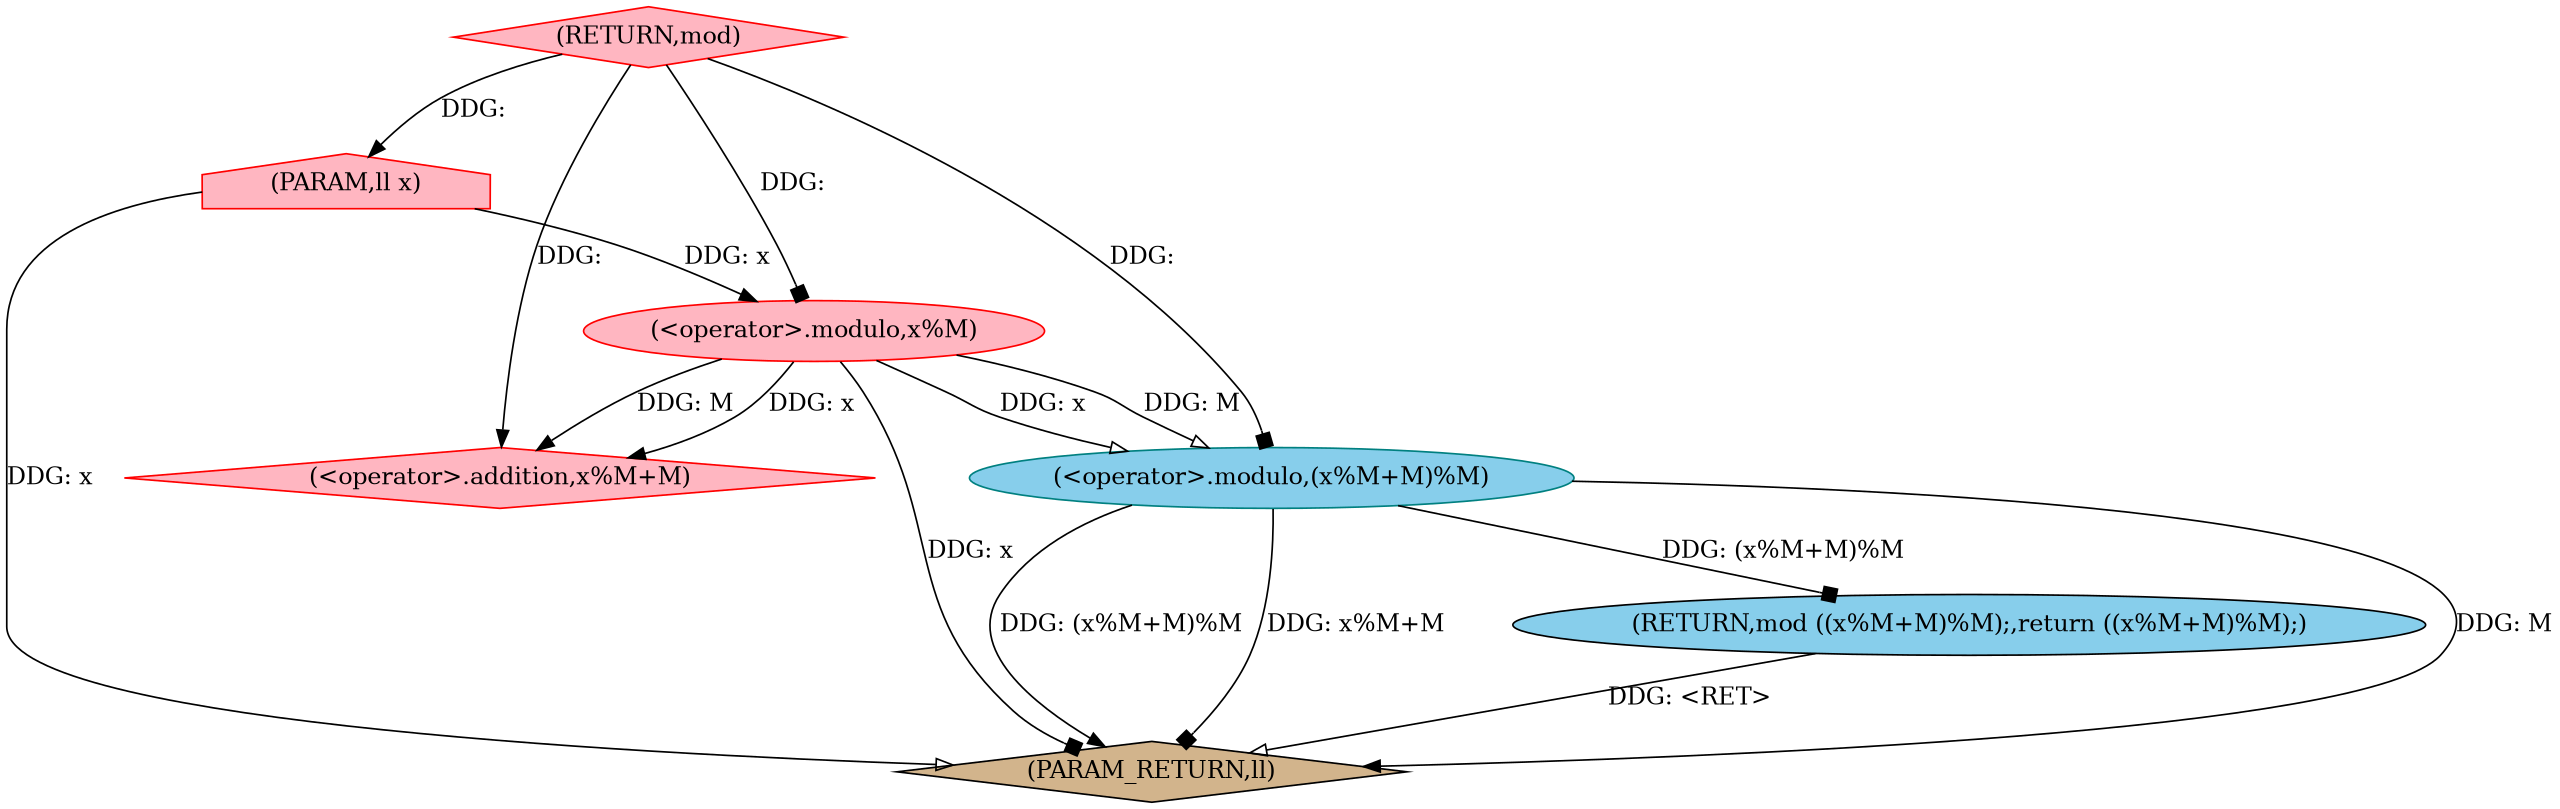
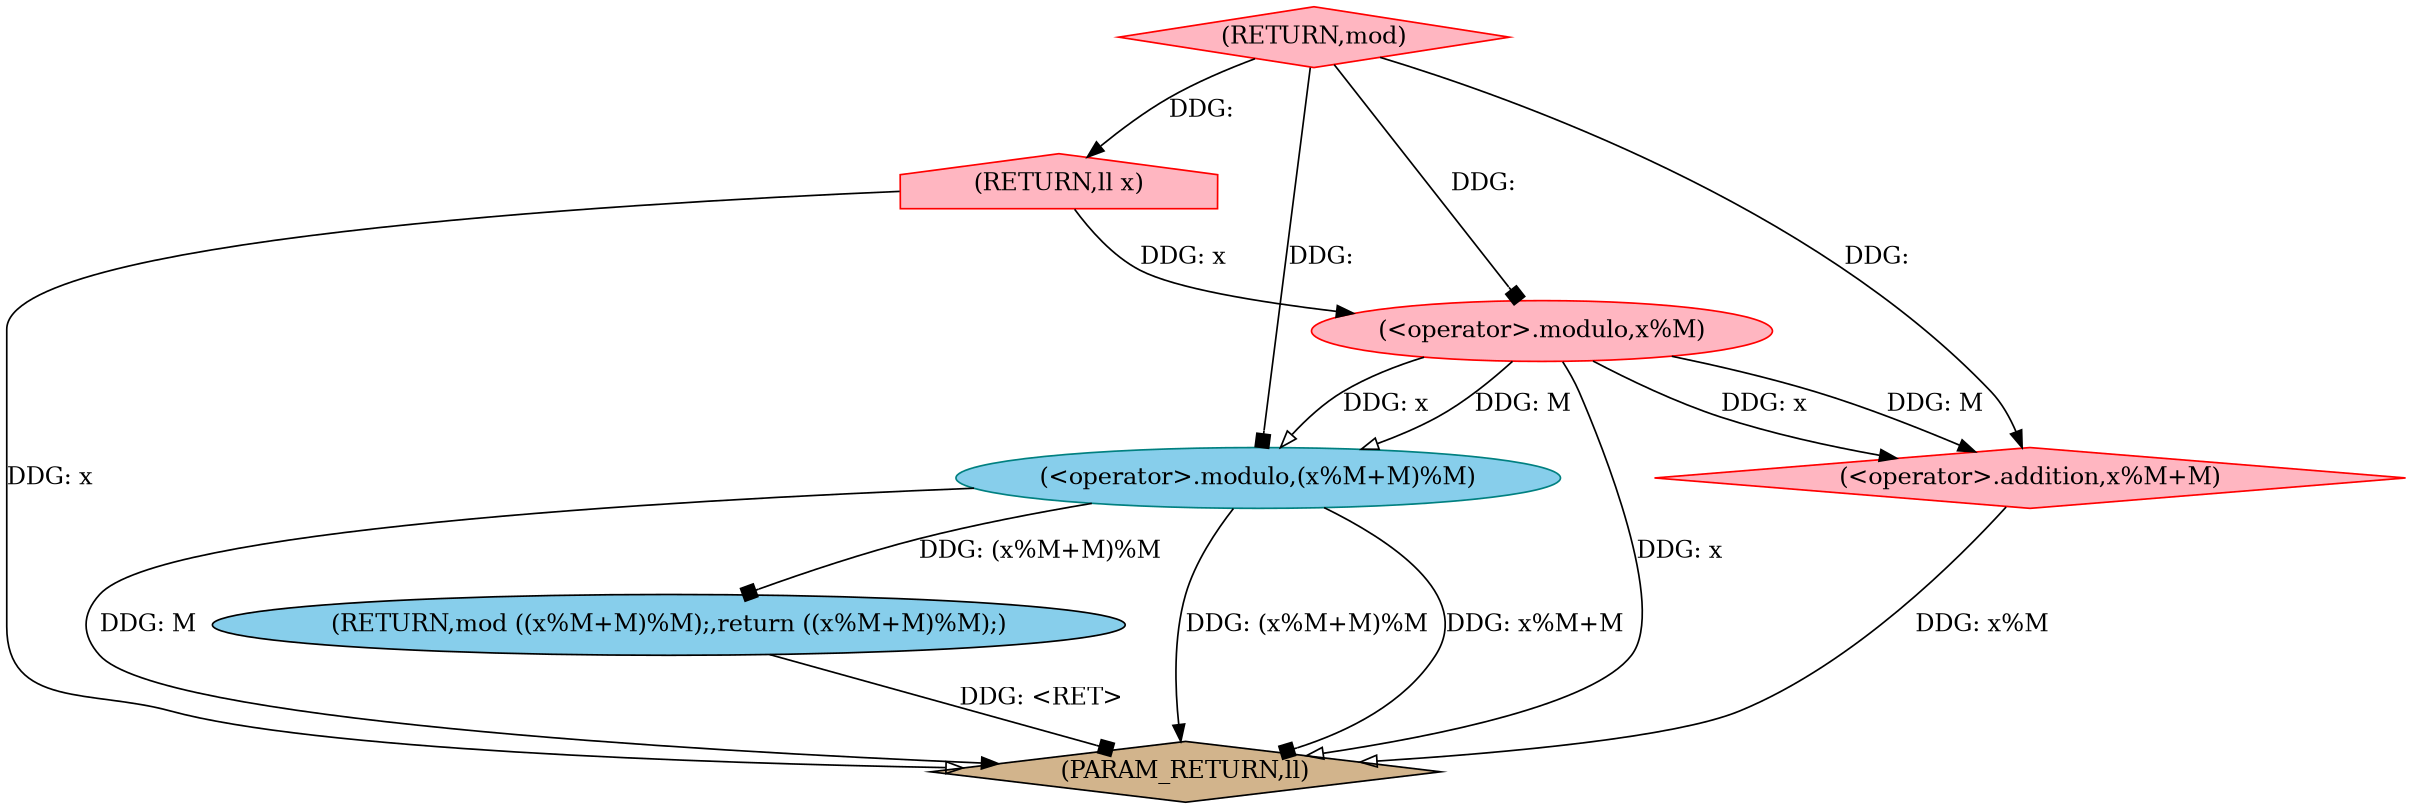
  digraph {
    node [color=red fillcolor=lightpink shape=diamond style=filled]
    edge [arrowhead=normal]
    n1 [label="(RETURN,mod)"]
-   n2 [label="(PARAM,ll x)" shape=house]
+   n2 [label="(RETURN,ll x)" shape=house]
    n3 [color=teal fillcolor=skyblue label="(<operator>.modulo,(x%M+M)%M)" shape=ellipse]
    n4 [label="(<operator>.addition,x%M+M)"]
    n5 [label="(<operator>.modulo,x%M)" shape=ellipse]
    n6 [color=black fillcolor=tan label="(PARAM_RETURN,ll)"]
    n7 [color=black fillcolor=skyblue label="(RETURN,mod ((x%M+M)%M);,return ((x%M+M)%M);)" shape=ellipse]
    n1 -> n2 [label="DDG: "]
    n1 -> n3 [arrowhead=box label="DDG: "]
    n1 -> n4 [label="DDG: "]
    n1 -> n5 [arrowhead=box label="DDG: "]
    n2 -> n5 [label="DDG: x"]
    n2 -> n6 [arrowhead=onormal label="DDG: x"]
    n3 -> n6 [arrowhead=box label="DDG: x%M+M"]
    n3 -> n6 [label="DDG: M"]
    n3 -> n6 [label="DDG: (x%M+M)%M"]
    n3 -> n7 [arrowhead=box label="DDG: (x%M+M)%M"]
+   n4 -> n6 [arrowhead=onormal label="DDG: x%M"]
    n5 -> n3 [arrowhead=onormal label="DDG: M"]
    n5 -> n3 [arrowhead=onormal label="DDG: x"]
    n5 -> n4 [label="DDG: M"]
    n5 -> n4 [label="DDG: x"]
-   n5 -> n6 [arrowhead=box label="DDG: x"]
-   n7 -> n6 [arrowhead=onormal label="DDG: <RET>"]
+   n5 -> n6 [arrowhead=onormal label="DDG: x"]
+   n7 -> n6 [arrowhead=box label="DDG: <RET>"]
  }
